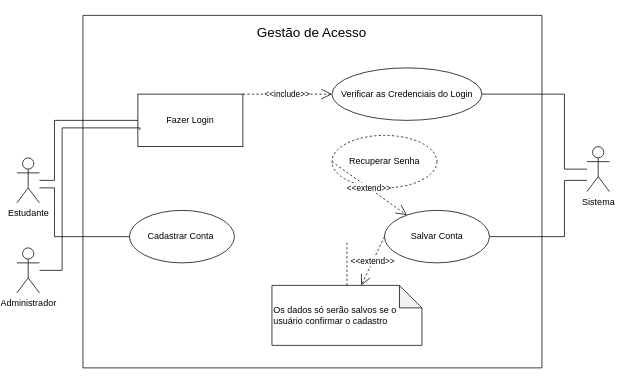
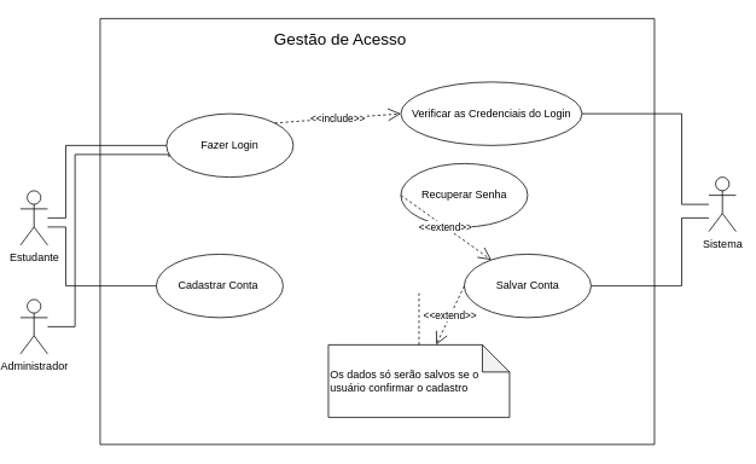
  <mxCell id="0" />
  <mxCell id="1" parent="0" />
  <mxCell id="2" value="" style="verticalLabelPosition=bottom;verticalAlign=top;html=1;shape=mxgraph.basic.rect;fillColor2=none;strokeWidth=1;size=20;indent=5;" parent="1" vertex="1"><mxGeometry x="108.75" y="20" width="612" height="470" as="geometry" /></mxCell>
- <mxCell id="3" value="&lt;font style=&quot;font-size: 18px;&quot;&gt;Gestão de Acesso&lt;/font&gt;&lt;div&gt;&lt;br&gt;&lt;/div&gt;" style="text;strokeColor=none;fillColor=none;align=left;verticalAlign=middle;spacingLeft=4;spacingRight=4;overflow=hidden;points=[[0,0.5],[1,0.5]];portConstraint=eastwest;rotatable=0;whiteSpace=wrap;html=1;" parent="1" vertex="1"><mxGeometry x="334.75" y="30" width="160" height="30" as="geometry" /></mxCell>
- <mxCell id="4" value="Fazer Login" style="whiteSpace=wrap;html=1;rounded=0;" parent="1" vertex="1"><mxGeometry x="182" y="125" width="140" height="70" as="geometry" /></mxCell>
+ <mxCell id="3" value="&lt;font style=&quot;font-size: 18px;&quot;&gt;Gestão de Acesso&lt;/font&gt;&lt;div&gt;&lt;br&gt;&lt;/div&gt;" style="text;strokeColor=none;fillColor=none;align=left;verticalAlign=middle;spacingLeft=4;spacingRight=4;overflow=hidden;points=[[0,0.5],[1,0.5]];portConstraint=eastwest;rotatable=0;whiteSpace=wrap;html=1;" parent="1" vertex="1"><mxGeometry x="294.75" y="30" width="160" height="30" as="geometry" /></mxCell>
+ <mxCell id="4" value="Fazer Login" style="ellipse;whiteSpace=wrap;html=1;" parent="1" vertex="1"><mxGeometry x="182" y="125" width="140" height="70" as="geometry" /></mxCell>
  <mxCell id="5" value="Cadastrar Conta&amp;nbsp;" style="ellipse;whiteSpace=wrap;html=1;" parent="1" vertex="1"><mxGeometry x="170.75" y="280" width="140" height="70" as="geometry" /></mxCell>
  <mxCell id="6" style="edgeStyle=orthogonalEdgeStyle;rounded=0;orthogonalLoop=1;jettySize=auto;html=1;entryX=1;entryY=0.5;entryDx=0;entryDy=0;endArrow=none;startFill=0;" parent="1" source="8" target="10" edge="1"><mxGeometry relative="1" as="geometry"><Array as="points"><mxPoint x="750.75" y="240" /><mxPoint x="750.75" y="315" /></Array></mxGeometry></mxCell>
  <mxCell id="7" style="edgeStyle=orthogonalEdgeStyle;rounded=0;orthogonalLoop=1;jettySize=auto;html=1;entryX=1;entryY=0.5;entryDx=0;entryDy=0;endArrow=none;startFill=0;" parent="1" source="8" target="9" edge="1"><mxGeometry relative="1" as="geometry"><Array as="points"><mxPoint x="750.75" y="225" /><mxPoint x="750.75" y="125" /></Array></mxGeometry></mxCell>
  <mxCell id="8" value="Sistema" style="shape=umlActor;verticalLabelPosition=bottom;verticalAlign=top;html=1;" parent="1" vertex="1"><mxGeometry x="780.75" y="195" width="30" height="60" as="geometry" /></mxCell>
  <mxCell id="9" value="Verificar as Credenciais do Login" style="ellipse;whiteSpace=wrap;html=1;" parent="1" vertex="1"><mxGeometry x="440.75" y="90" width="200" height="70" as="geometry" /></mxCell>
  <mxCell id="10" value="Salvar Conta" style="ellipse;whiteSpace=wrap;html=1;" parent="1" vertex="1"><mxGeometry x="510.75" y="280" width="140" height="70" as="geometry" /></mxCell>
- <mxCell id="11" value="Recuperar Senha" style="ellipse;whiteSpace=wrap;html=1;dashed=1;" parent="1" vertex="1"><mxGeometry x="440.75" y="180" width="140" height="70" as="geometry" /></mxCell>
+ <mxCell id="11" value="Recuperar Senha" style="ellipse;whiteSpace=wrap;html=1;" parent="1" vertex="1"><mxGeometry x="440.75" y="180" width="140" height="70" as="geometry" /></mxCell>
  <mxCell id="12" value="&amp;lt;&amp;lt;extend&amp;gt;&amp;gt;" style="endArrow=open;endSize=12;dashed=1;html=1;rounded=0;exitX=0;exitY=0.5;exitDx=0;exitDy=0;" parent="1" source="11" target="10" edge="1"><mxGeometry x="-0.005" width="160" relative="1" as="geometry"><mxPoint x="370.75" y="450" as="sourcePoint" /><mxPoint x="530.75" y="450" as="targetPoint" /><mxPoint as="offset" /></mxGeometry></mxCell>
  <mxCell id="13" value="&amp;lt;&amp;lt;include&amp;gt;&amp;gt;" style="endArrow=open;endSize=12;dashed=1;html=1;rounded=0;exitX=1;exitY=0;exitDx=0;exitDy=0;entryX=0;entryY=0.5;entryDx=0;entryDy=0;" parent="1" source="4" target="9" edge="1"><mxGeometry width="160" relative="1" as="geometry"><mxPoint x="260.75" y="120" as="sourcePoint" /><mxPoint x="420.75" y="120" as="targetPoint" /></mxGeometry></mxCell>
  <mxCell id="14" value="&amp;lt;&amp;lt;extend&amp;gt;&amp;gt;" style="endArrow=open;endSize=12;dashed=1;html=1;rounded=0;exitX=0;exitY=0.5;exitDx=0;exitDy=0;" parent="1" source="10" target="16" edge="1"><mxGeometry width="160" relative="1" as="geometry"><mxPoint x="330.75" y="250" as="sourcePoint" /><mxPoint x="490.75" y="250" as="targetPoint" /></mxGeometry></mxCell>
  <mxCell id="15" style="edgeStyle=orthogonalEdgeStyle;rounded=0;orthogonalLoop=1;jettySize=auto;html=1;dashed=1;startArrow=none;startFill=0;endArrow=none;endFill=0;" parent="1" source="16" edge="1"><mxGeometry relative="1" as="geometry"><mxPoint x="460.75" y="320" as="targetPoint" /></mxGeometry></mxCell>
  <mxCell id="16" value="Os dados só serão salvos se o usuário confirmar o cadastro&amp;nbsp;" style="shape=note;whiteSpace=wrap;html=1;backgroundOutline=1;darkOpacity=0.05;align=left;" parent="1" vertex="1"><mxGeometry x="360.75" y="380" width="200" height="80" as="geometry" /></mxCell>
  <mxCell id="17" style="edgeStyle=orthogonalEdgeStyle;rounded=0;orthogonalLoop=1;jettySize=auto;html=1;entryX=0.019;entryY=0.684;entryDx=0;entryDy=0;entryPerimeter=0;endArrow=none;startFill=0;" parent="1" source="18" target="4" edge="1"><mxGeometry relative="1" as="geometry"><Array as="points"><mxPoint x="81" y="360" /><mxPoint x="81" y="170" /><mxPoint x="185" y="170" /></Array></mxGeometry></mxCell>
  <mxCell id="18" value="Administrador" style="shape=umlActor;verticalLabelPosition=bottom;verticalAlign=top;html=1;" parent="1" vertex="1"><mxGeometry x="20.75" y="330" width="30" height="60" as="geometry" /></mxCell>
  <mxCell id="19" style="edgeStyle=orthogonalEdgeStyle;rounded=0;orthogonalLoop=1;jettySize=auto;html=1;entryX=0;entryY=0.5;entryDx=0;entryDy=0;endArrow=none;startFill=0;" parent="1" source="21" target="4" edge="1"><mxGeometry relative="1" as="geometry"><Array as="points"><mxPoint x="70.75" y="240" /><mxPoint x="70.75" y="160" /></Array></mxGeometry></mxCell>
  <mxCell id="20" style="edgeStyle=orthogonalEdgeStyle;rounded=0;orthogonalLoop=1;jettySize=auto;html=1;entryX=0;entryY=0.5;entryDx=0;entryDy=0;endArrow=none;startFill=0;" parent="1" source="21" target="5" edge="1"><mxGeometry relative="1" as="geometry"><Array as="points"><mxPoint x="70.75" y="250" /><mxPoint x="70.75" y="315" /></Array></mxGeometry></mxCell>
  <mxCell id="21" value="Estudante" style="shape=umlActor;verticalLabelPosition=bottom;verticalAlign=top;html=1;" parent="1" vertex="1"><mxGeometry x="20.75" y="210" width="30" height="60" as="geometry" /></mxCell>
